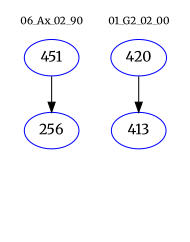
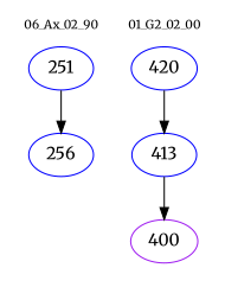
  digraph {
    fontname=Merriweather
    node [color=blue fontname=Merriweather]
    edge [color=black fontname=Merriweather]
-   n1 [label=451]
+   n1 [label=251]
    n2 [label=256]
    n3 [label=420]
    n4 [label=413]
+   n5 [color=purple label=400]
    subgraph cluster_1 {
      color=white
      fontsize=10
      label="06_Ax_02_90"
      n1
      n2
    }
    subgraph cluster_2 {
      color=white
      fontsize=10
      label="01_G2_02_00"
      n3
      n4
+     n5
    }
    n1 -> n2
    n3 -> n4
+   n4 -> n5
  }
